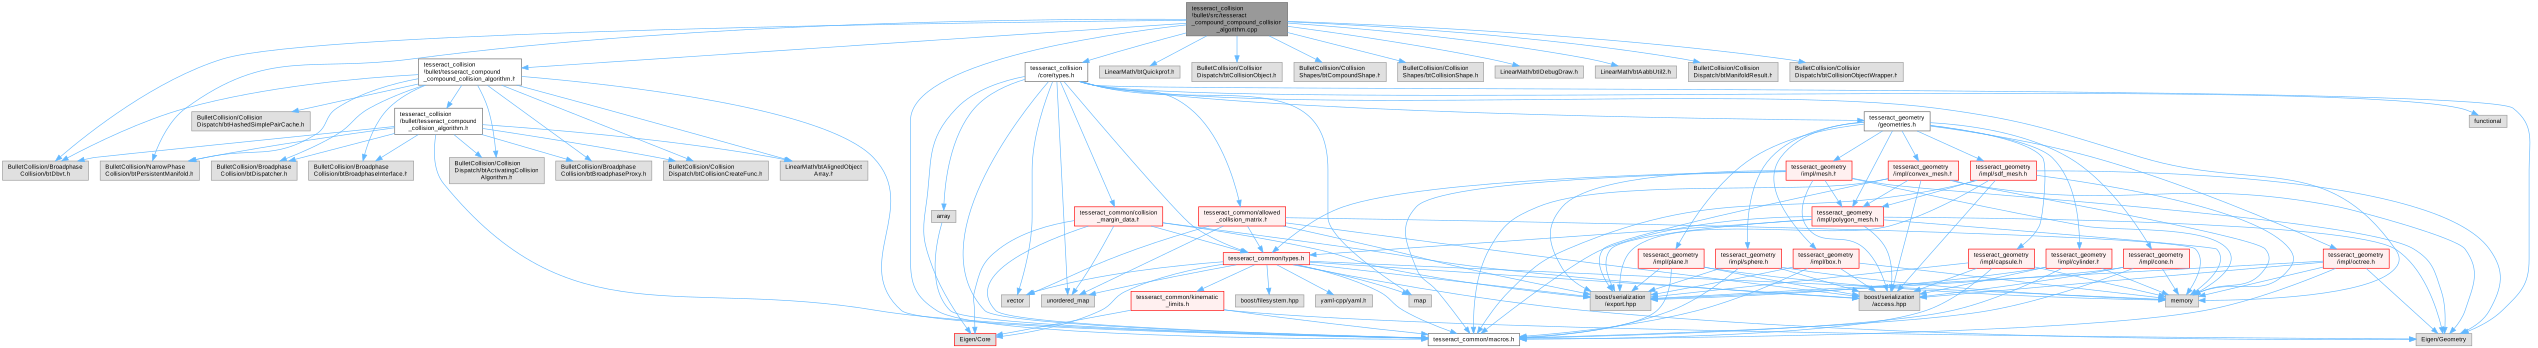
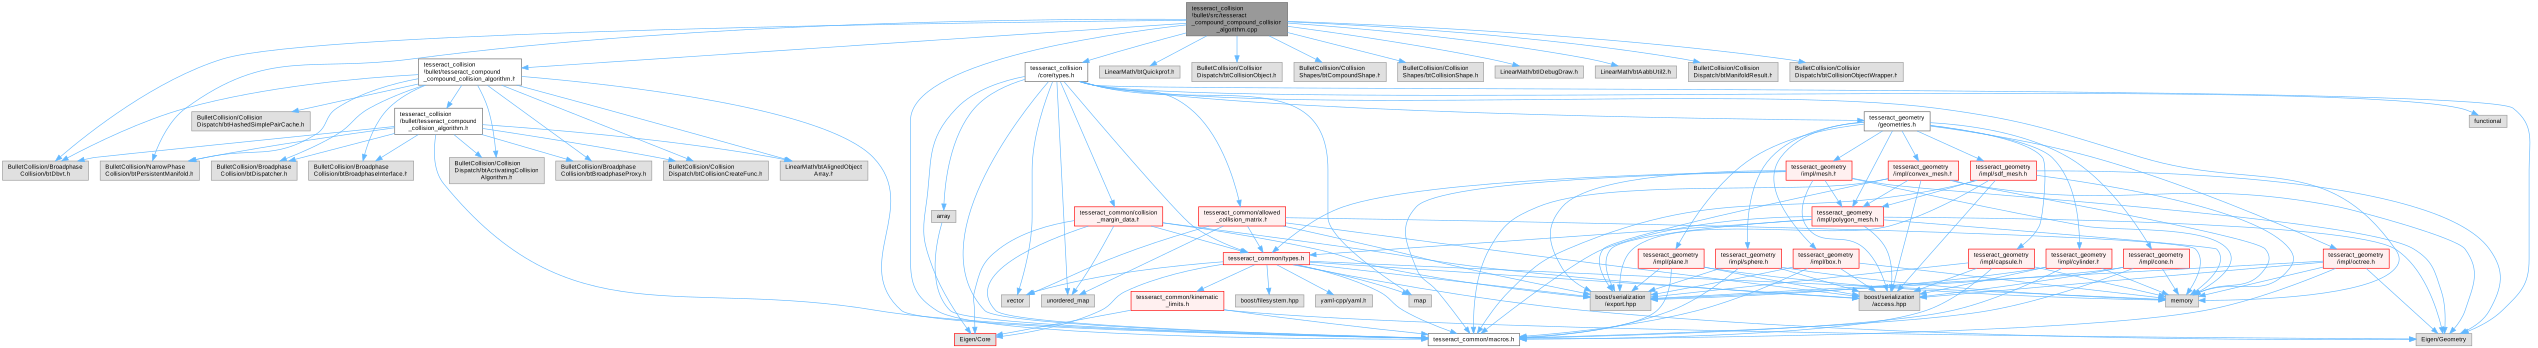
  digraph {
    fontname="Liberation Sans"
    node [color=grey60 fillcolor="#E0E0E0" fontname="Liberation Sans" fontsize=10 shape=box style=filled]
    edge [color=steelblue1 fontname="Liberation Sans" fontsize=10 labelfontname=Helvetica labelfontsize=10 style=solid]
    n1 [color=gray40 fillcolor=grey60 fontcolor=black height=0.2 label="tesseract_collision\l/bullet/src/tesseract\l_compound_compound_collision\l_algorithm.cpp" width=0.4]
    n2 [color=grey40 fillcolor=white height=0.2 label="tesseract_common/macros.h" width=0.4]
    n3 [height=0.2 label="LinearMath/btQuickprof.h" width=0.4]
    n4 [height=0.2 label="BulletCollision/Collision\lDispatch/btCollisionObject.h" width=0.4]
    n5 [height=0.2 label="BulletCollision/Collision\lShapes/btCompoundShape.h" width=0.4]
    n6 [height=0.2 label="BulletCollision/Collision\lShapes/btCollisionShape.h" width=0.4]
    n7 [height=0.2 label="BulletCollision/Broadphase\lCollision/btDbvt.h" width=0.4]
    n8 [height=0.2 label="BulletCollision/NarrowPhase\lCollision/btPersistentManifold.h" width=0.4]
    n9 [height=0.2 label="LinearMath/btIDebugDraw.h" width=0.4]
    n10 [height=0.2 label="LinearMath/btAabbUtil2.h" width=0.4]
    n11 [height=0.2 label="BulletCollision/Collision\lDispatch/btManifoldResult.h" width=0.4]
    n12 [height=0.2 label="BulletCollision/Collision\lDispatch/btCollisionObjectWrapper.h" width=0.4]
    n13 [color=grey40 fillcolor=white height=0.2 label="tesseract_collision\l/bullet/tesseract_compound\l_compound_collision_algorithm.h" width=0.4]
    n14 [color=grey40 fillcolor=white height=0.2 label="tesseract_collision\l/core/types.h" width=0.4]
    n15 [height=0.2 label="BulletCollision/Broadphase\lCollision/btDispatcher.h" width=0.4]
    n16 [height=0.2 label="BulletCollision/Broadphase\lCollision/btBroadphaseInterface.h" width=0.4]
    n17 [height=0.2 label="BulletCollision/Collision\lDispatch/btActivatingCollision\lAlgorithm.h" width=0.4]
    n18 [height=0.2 label="BulletCollision/Broadphase\lCollision/btBroadphaseProxy.h" width=0.4]
    n19 [height=0.2 label="BulletCollision/Collision\lDispatch/btCollisionCreateFunc.h" width=0.4]
    n20 [height=0.2 label="LinearMath/btAlignedObject\lArray.h" width=0.4]
    n21 [height=0.2 label="BulletCollision/Collision\lDispatch/btHashedSimplePairCache.h" width=0.4]
    n22 [color=grey40 fillcolor=white height=0.2 label="tesseract_collision\l/bullet/tesseract_compound\l_collision_algorithm.h" width=0.4]
    n23 [color=red height=0.2 label="Eigen/Core" width=0.4]
    n24 [height=0.2 label="Eigen/Geometry" width=0.4]
    n25 [height=0.2 label=vector width=0.4]
    n26 [height=0.2 label=memory width=0.4]
    n27 [height=0.2 label=map width=0.4]
    n28 [height=0.2 label=array width=0.4]
    n29 [height=0.2 label=unordered_map width=0.4]
    n30 [height=0.2 label=functional width=0.4]
    n31 [color=grey40 fillcolor=white height=0.2 label="tesseract_geometry\l/geometries.h" width=0.4]
    n32 [color=red fillcolor="#FFF0F0" height=0.2 label="tesseract_common/types.h" width=0.4]
    n33 [color=red fillcolor="#FFF0F0" height=0.2 label="tesseract_common/collision\l_margin_data.h" width=0.4]
    n34 [color=red fillcolor="#FFF0F0" height=0.2 label="tesseract_common/allowed\l_collision_matrix.h" width=0.4]
    n35 [color=red fillcolor="#FFF0F0" height=0.2 label="tesseract_geometry\l/impl/box.h" width=0.4]
    n36 [color=red fillcolor="#FFF0F0" height=0.2 label="tesseract_geometry\l/impl/capsule.h" width=0.4]
    n37 [color=red fillcolor="#FFF0F0" height=0.2 label="tesseract_geometry\l/impl/cone.h" width=0.4]
    n38 [color=red fillcolor="#FFF0F0" height=0.2 label="tesseract_geometry\l/impl/convex_mesh.h" width=0.4]
    n39 [color=red fillcolor="#FFF0F0" height=0.2 label="tesseract_geometry\l/impl/polygon_mesh.h" width=0.4]
    n40 [color=red fillcolor="#FFF0F0" height=0.2 label="tesseract_geometry\l/impl/cylinder.h" width=0.4]
    n41 [color=red fillcolor="#FFF0F0" height=0.2 label="tesseract_geometry\l/impl/mesh.h" width=0.4]
    n42 [color=red fillcolor="#FFF0F0" height=0.2 label="tesseract_geometry\l/impl/octree.h" width=0.4]
    n43 [color=red fillcolor="#FFF0F0" height=0.2 label="tesseract_geometry\l/impl/plane.h" width=0.4]
    n44 [color=red fillcolor="#FFF0F0" height=0.2 label="tesseract_geometry\l/impl/sdf_mesh.h" width=0.4]
    n45 [color=red fillcolor="#FFF0F0" height=0.2 label="tesseract_geometry\l/impl/sphere.h" width=0.4]
    n46 [height=0.2 label="boost/serialization\l/access.hpp" width=0.4]
    n47 [height=0.2 label="boost/serialization\l/export.hpp" width=0.4]
    n48 [height=0.2 label="boost/filesystem.hpp" width=0.4]
    n49 [height=0.2 label="yaml-cpp/yaml.h" width=0.4]
    n50 [color=red fillcolor="#FFF0F0" height=0.2 label="tesseract_common/kinematic\l_limits.h" width=0.4]
    n1 -> n2
    n1 -> n3
    n1 -> n4
    n1 -> n5
    n1 -> n6
    n1 -> n7
    n1 -> n8
    n1 -> n9
    n1 -> n10
    n1 -> n11
    n1 -> n12
    n1 -> n13
    n1 -> n14
    n13 -> n2
    n13 -> n7
    n13 -> n8
    n13 -> n15
    n13 -> n16
    n13 -> n17
    n13 -> n18
    n13 -> n19
    n13 -> n20
    n13 -> n21
    n13 -> n22
    n14 -> n2
    n14 -> n23
    n14 -> n24
    n14 -> n25
    n14 -> n26
    n14 -> n27
    n14 -> n28
    n14 -> n29
    n14 -> n30
    n14 -> n31
    n14 -> n32
    n14 -> n33
    n14 -> n34
    n22 -> n2
    n22 -> n7
    n22 -> n8
    n22 -> n15
    n22 -> n16
    n22 -> n17
    n22 -> n18
    n22 -> n19
    n22 -> n20
    n28 -> n2
    n31 -> n35
    n31 -> n36
    n31 -> n37
    n31 -> n38
    n31 -> n39
    n31 -> n40
    n31 -> n41
    n31 -> n42
    n31 -> n43
    n31 -> n44
    n31 -> n45
    n32 -> n2
    n32 -> n23
    n32 -> n24
    n32 -> n25
    n32 -> n26
    n32 -> n27
-   n32 -> n29
    n32 -> n46
    n32 -> n47
    n32 -> n48
    n32 -> n49
    n32 -> n50
    n33 -> n2
    n33 -> n23
    n33 -> n29
    n33 -> n32
    n33 -> n46
    n33 -> n47
    n34 -> n25
    n34 -> n26
    n34 -> n29
    n34 -> n32
    n34 -> n46
    n34 -> n47
    n35 -> n2
    n35 -> n26
    n35 -> n46
    n35 -> n47
    n36 -> n2
    n36 -> n26
    n36 -> n46
    n36 -> n47
    n37 -> n2
    n37 -> n26
    n37 -> n46
    n37 -> n47
    n38 -> n2
    n38 -> n24
    n38 -> n26
    n38 -> n39
    n38 -> n46
    n38 -> n47
    n39 -> n2
    n39 -> n24
    n39 -> n26
    n39 -> n32
    n39 -> n46
    n39 -> n47
    n40 -> n2
    n40 -> n26
    n40 -> n46
    n40 -> n47
    n41 -> n2
    n41 -> n24
    n41 -> n26
    n41 -> n32
    n41 -> n39
    n41 -> n46
    n41 -> n47
    n42 -> n2
    n42 -> n24
    n42 -> n26
    n42 -> n46
    n42 -> n47
    n43 -> n2
    n43 -> n26
    n43 -> n46
    n43 -> n47
    n44 -> n2
    n44 -> n24
    n44 -> n26
    n44 -> n39
    n44 -> n46
    n44 -> n47
    n45 -> n2
    n45 -> n26
    n45 -> n46
    n45 -> n47
    n50 -> n2
    n50 -> n23
    n50 -> n24
  }
